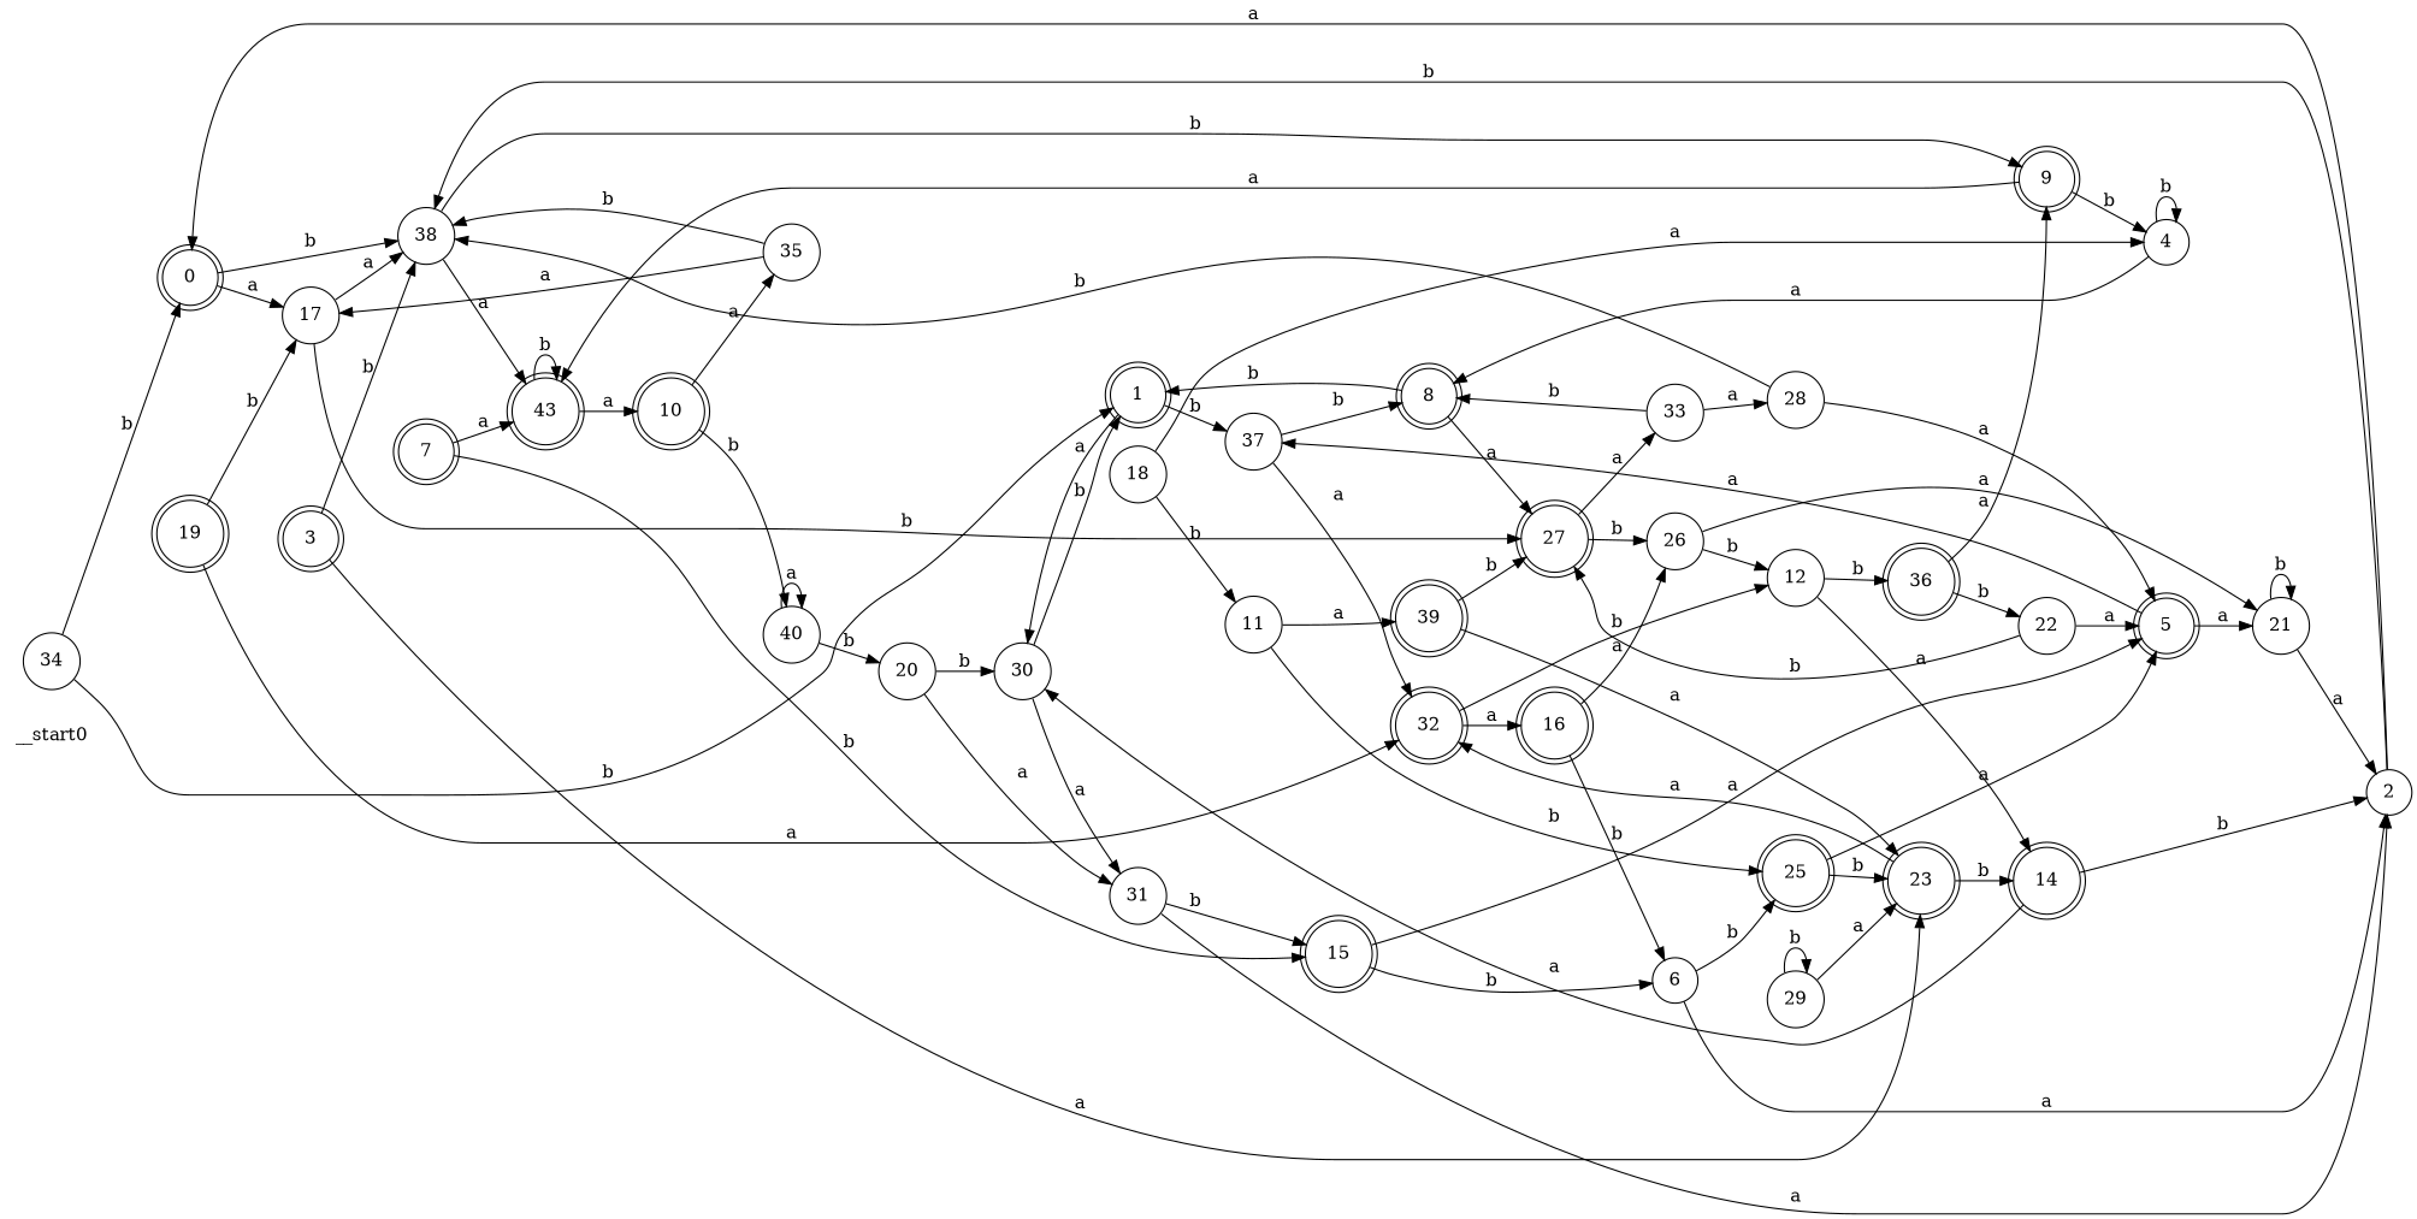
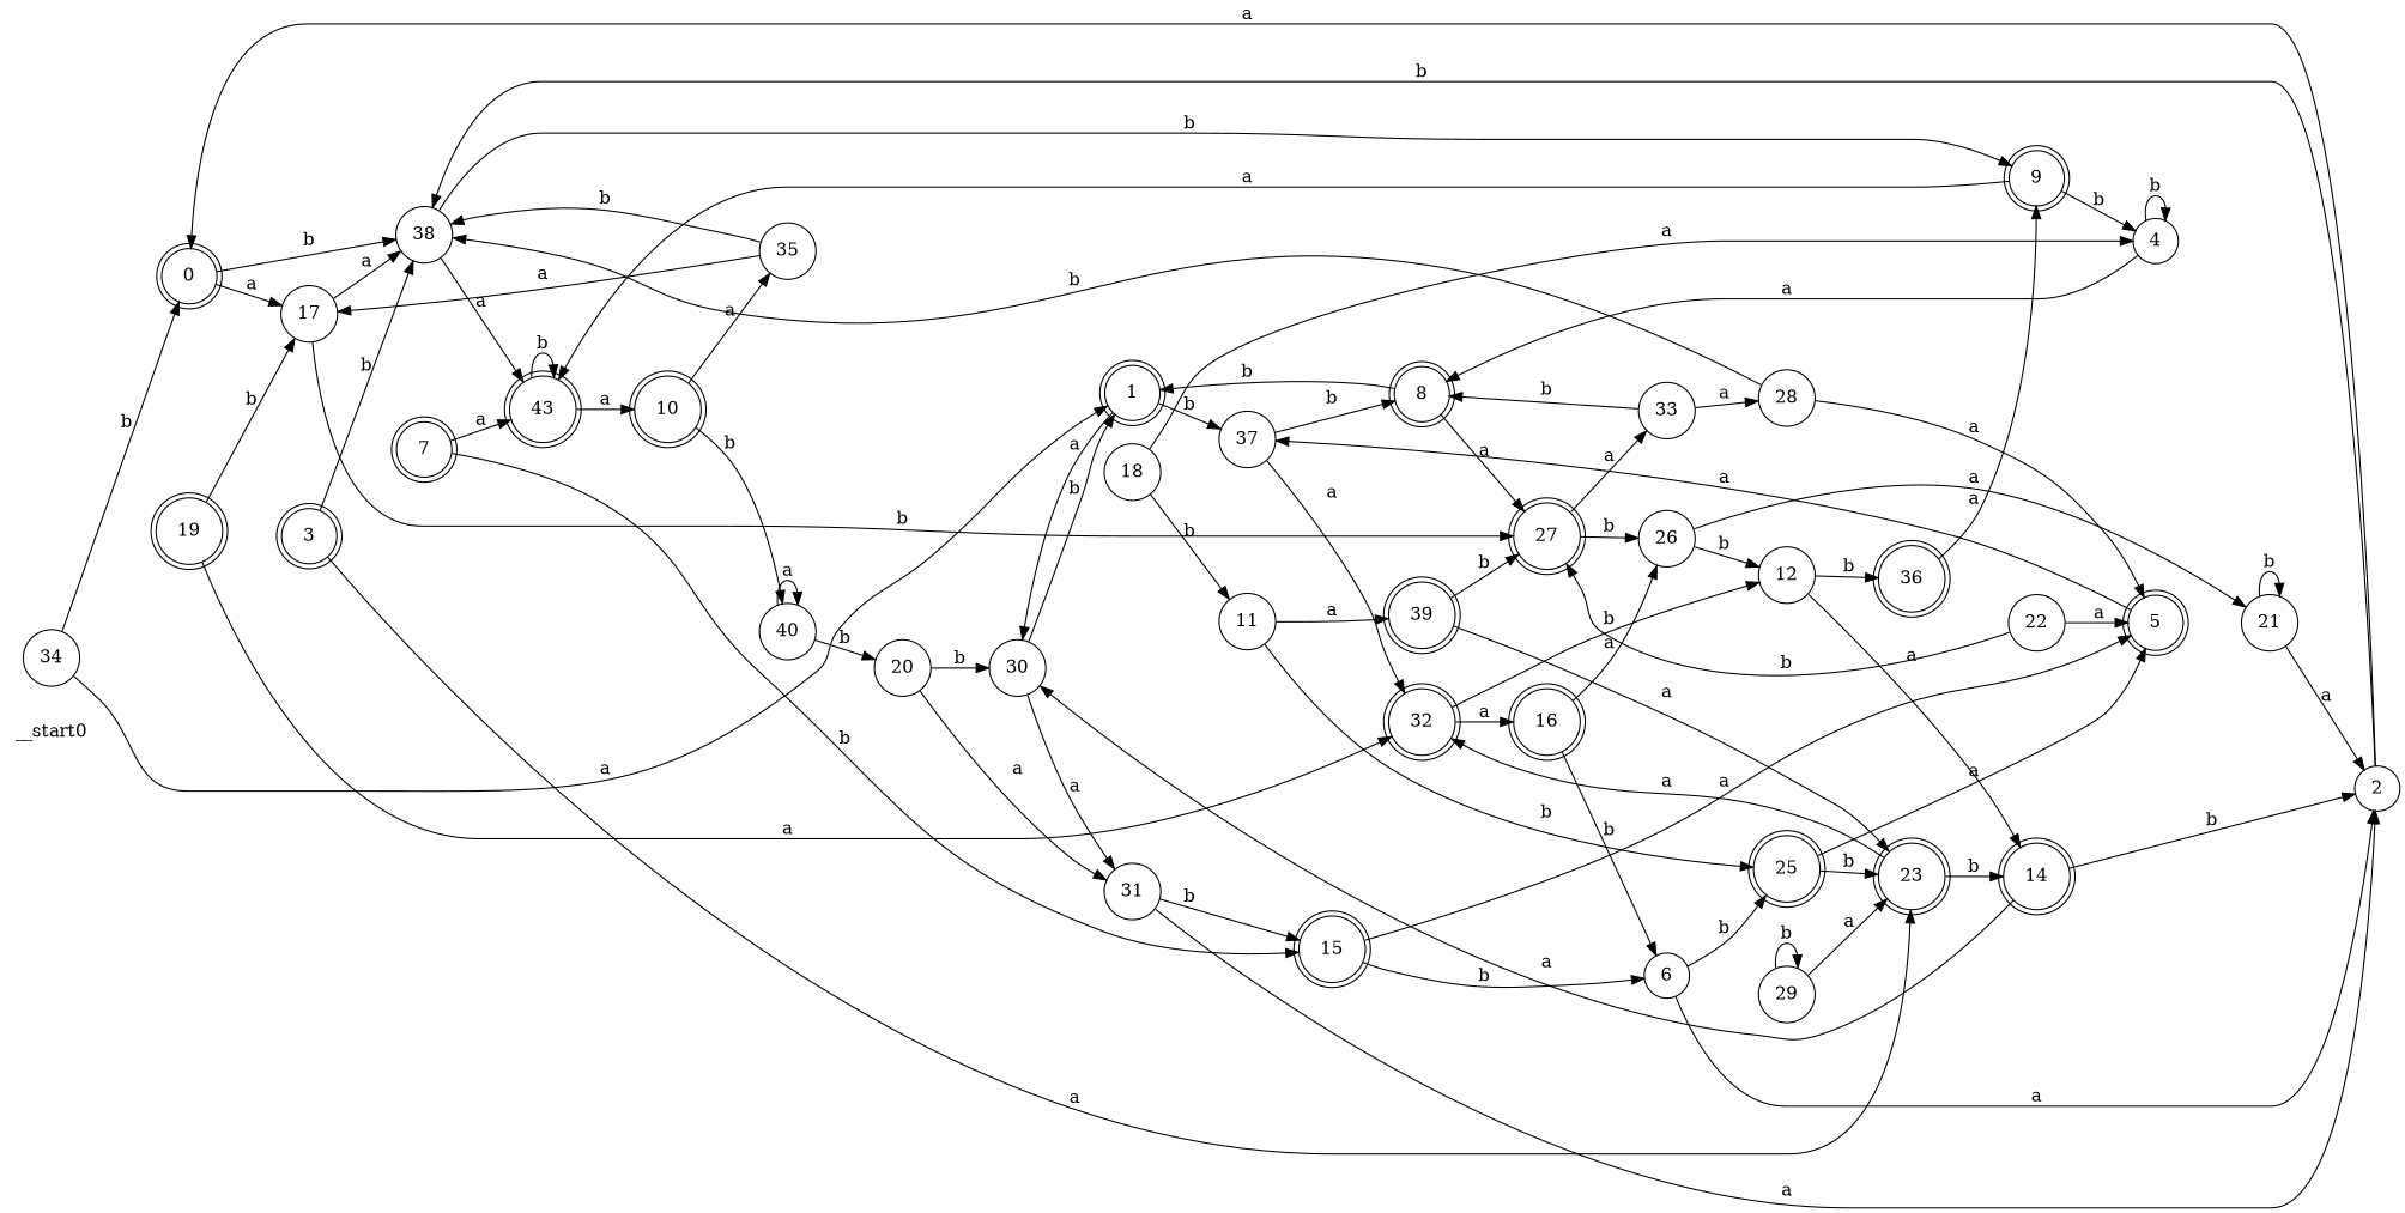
  digraph {
    rankdir=LR
    node [shape=circle color=black fillcolor=white style=filled]
    __start0 [shape=none color="" fillcolor="" style=""]
    n2 [label=0 shape=doublecircle style="rounded,filled"]
    n3 [label=17]
    n4 [label=38]
    n5 [label=27 shape=doublecircle style="rounded,filled"]
    n6 [label=43 shape=doublecircle style="rounded,filled"]
    n7 [label=9 shape=doublecircle style="rounded,filled"]
    n8 [label=1 shape=doublecircle style="rounded,filled"]
    n9 [label=30]
    n10 [label=37]
    n11 [label=31]
    n12 [label=8 shape=doublecircle style="rounded,filled"]
    n13 [label=32 shape=doublecircle style="rounded,filled"]
    n14 [label=2]
    n15 [label=3 shape=doublecircle style="rounded,filled"]
    n16 [label=23 shape=doublecircle style="rounded,filled"]
    n17 [label=14 shape=doublecircle style="rounded,filled"]
    n18 [label=4]
    n19 [label=5 shape=doublecircle style="rounded,filled"]
    n20 [label=21]
    n21 [label=6]
    n22 [label=25 shape=doublecircle style="rounded,filled"]
    n23 [label=7 shape=doublecircle style="rounded,filled"]
    n24 [label=15 shape=doublecircle style="rounded,filled"]
    n25 [label=10 shape=doublecircle style="rounded,filled"]
    n26 [label=26]
    n27 [label=33]
    n28 [label=35]
    n29 [label=40]
    n30 [label=20]
    n31 [label=11]
    n32 [label=39 shape=doublecircle style="rounded,filled"]
    n33 [label=12]
    n34 [label=36 shape=doublecircle style="rounded,filled"]
    n35 [label=22]
    n36 [label=16 shape=doublecircle style="rounded,filled"]
    n37 [label=18]
    n38 [label=19 shape=doublecircle style="rounded,filled"]
    n39 [label=28]
    n40 [label=29]
    n41 [label=34]
    n2 -> n3 [label=a]
    n2 -> n4 [label=b]
    n3 -> n4 [label=a]
    n3 -> n5 [label=b]
    n4 -> n6 [label=a]
    n4 -> n7 [label=b]
    n5 -> n26 [label=b]
    n5 -> n27 [label=a]
    n6 -> n6 [label=b]
    n6 -> n25 [label=a]
    n7 -> n6 [label=a]
    n7 -> n18 [label=b]
    n8 -> n9 [label=a]
    n8 -> n10 [label=b]
    n9 -> n8 [label=b]
    n9 -> n11 [label=a]
    n10 -> n12 [label=b]
    n10 -> n13 [label=a]
    n11 -> n14 [label=a]
    n11 -> n24 [label=b]
    n12 -> n5 [label=a]
    n12 -> n8 [label=b]
    n13 -> n33 [label=b]
    n13 -> n36 [label=a]
    n14 -> n2 [label=a]
    n14 -> n4 [label=b]
    n15 -> n4 [label=b]
    n15 -> n16 [label=a]
    n16 -> n13 [label=a]
    n16 -> n17 [label=b]
    n17 -> n9 [label=a]
    n17 -> n14 [label=b]
    n18 -> n12 [label=a]
    n18 -> n18 [label=b]
    n19 -> n10 [label=a]
-   n19 -> n20 [label=a]
    n20 -> n14 [label=a]
    n20 -> n20 [label=b]
    n21 -> n14 [label=a]
    n21 -> n22 [label=b]
    n22 -> n16 [label=b]
    n22 -> n19 [label=a]
    n23 -> n6 [label=a]
    n23 -> n24 [label=b]
    n24 -> n19 [label=a]
    n24 -> n21 [label=b]
    n25 -> n28 [label=a]
    n25 -> n29 [label=b]
    n26 -> n20 [label=a]
    n26 -> n33 [label=b]
    n27 -> n12 [label=b]
    n27 -> n39 [label=a]
    n28 -> n3 [label=a]
    n28 -> n4 [label=b]
    n29 -> n29 [label=a]
    n29 -> n30 [label=b]
    n30 -> n9 [label=b]
    n30 -> n11 [label=a]
    n31 -> n22 [label=b]
    n31 -> n32 [label=a]
    n32 -> n5 [label=b]
    n32 -> n16 [label=a]
    n33 -> n17 [label=a]
    n33 -> n34 [label=b]
    n34 -> n7 [label=a]
-   n34 -> n35 [label=b]
    n35 -> n5 [label=b]
    n35 -> n19 [label=a]
    n36 -> n21 [label=b]
    n36 -> n26 [label=a]
    n37 -> n18 [label=a]
    n37 -> n31 [label=b]
    n38 -> n3 [label=b]
    n38 -> n13 [label=a]
    n39 -> n4 [label=b]
    n39 -> n19 [label=a]
    n40 -> n16 [label=a]
    n40 -> n40 [label=b]
    n41 -> n2 [label=b]
-   n41 -> n8 [label=b]
+   n41 -> n8 [label=a]
  }
